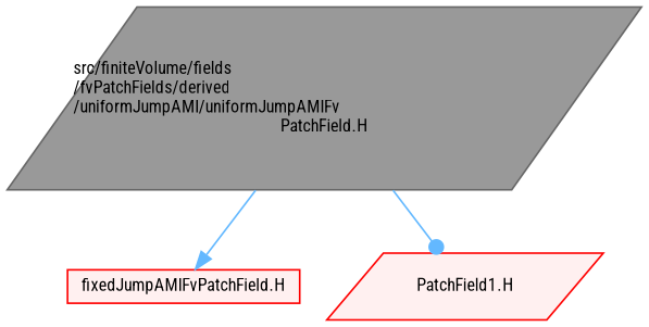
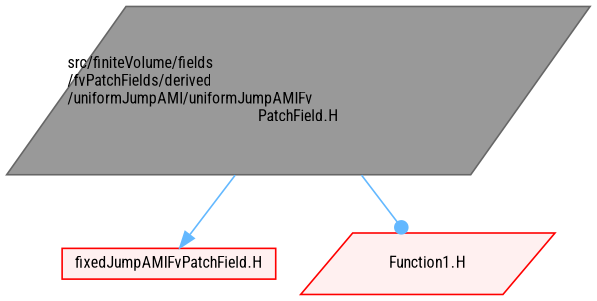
  digraph {
    fontname="Roboto Condensed"
    node [color=red fillcolor="#FFF0F0" fontname="Roboto Condensed" fontsize=10 shape=parallelogram style=filled]
    edge [color=steelblue1 fontname="Roboto Condensed" fontsize=10 labelfontname=Helvetica labelfontsize=10 style=solid]
    n1 [color=gray40 fillcolor=grey60 fontcolor=black height=0.2 label="src/finiteVolume/fields\l/fvPatchFields/derived\l/uniformJumpAMI/uniformJumpAMIFv\lPatchField.H" width=0.4]
    n2 [height=0.2 label="fixedJumpAMIFvPatchField.H" shape=box width=0.4]
-   n3 [height=0.2 label="PatchField1.H" width=0.4]
+   n3 [height=0.2 label="Function1.H" width=0.4]
    n1 -> n2 [arrowhead=normal]
    n1 -> n3 [arrowhead=dot]
  }
